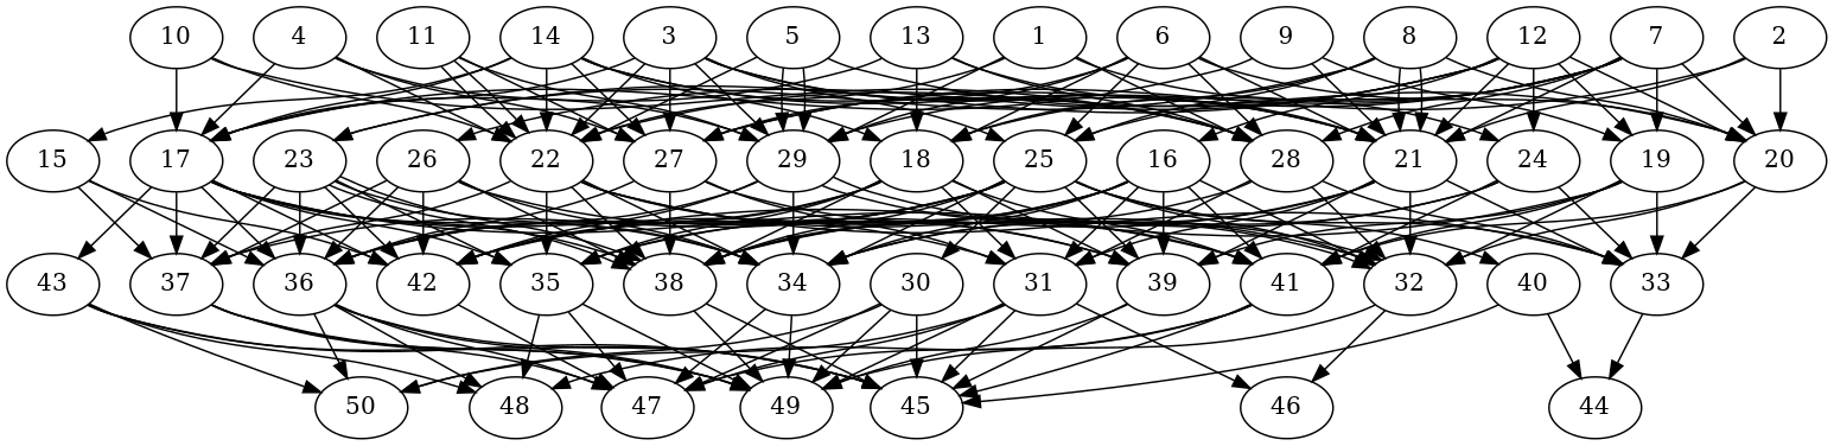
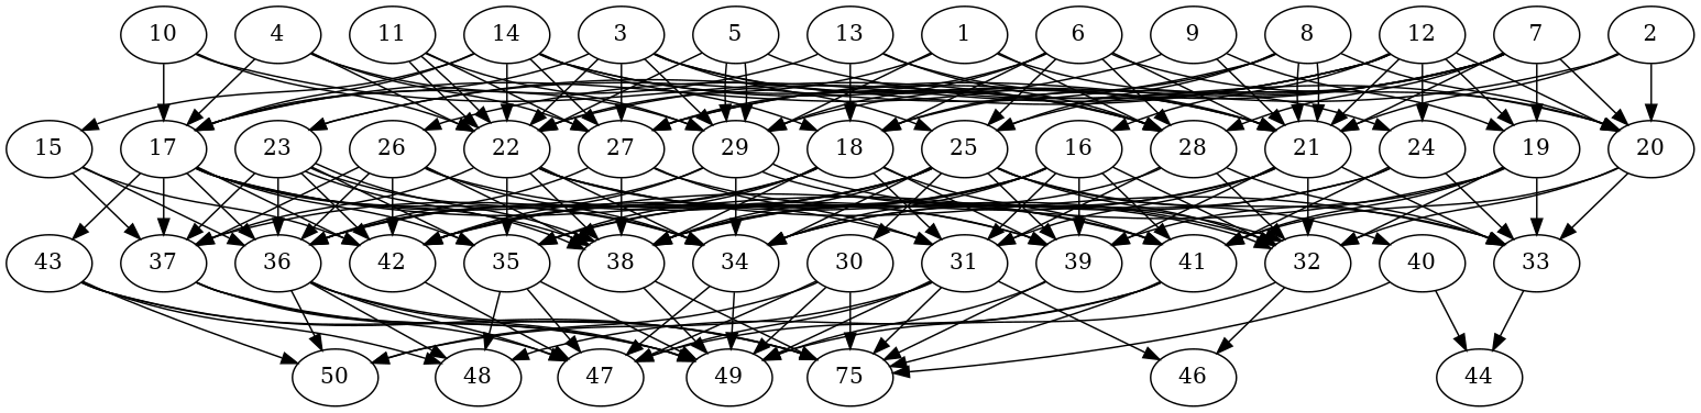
  digraph {
    node [alpha=0.19]
    1 [alpha=0.03 expect_size=9647104]
    22 [alpha=0.18 expect_size=51440640]
    24 [alpha=0.02 expect_size=14050304]
    28 [alpha=0.10 expect_size=44011520]
    29 [alpha=0.02 expect_size=5744640]
    37 [expect_size=30273536]
    32 [alpha=0.04 expect_size=38392832]
    34 [alpha=0.18 expect_size=26039296]
    35 [alpha=0.12 expect_size=31108096]
    38 [alpha=0.16 expect_size=29626368]
    39 [expect_size=7121920]
    33 [alpha=0.08 expect_size=32595968]
    41 [alpha=0.01 expect_size=15059968]
    31 [alpha=0.02 expect_size=10865664]
    36 [alpha=0.09 expect_size=40119296]
    42 [alpha=0.16 expect_size=19239936]
-   45 [alpha=0.10 expect_size=44697600]
+   45 [alpha=0.10 expect_size=44697600 label=75]
    47 [alpha=0.06 expect_size=47866880]
    49 [alpha=0.15 expect_size=34235392]
    46 [expect_size=25707520]
    48 [alpha=0.10 expect_size=44838912]
    44 [expect_size=49006592]
    50 [alpha=0.04 expect_size=32835584]
    2 [expect_size=32447488]
    20 [alpha=0.17 expect_size=12292096]
    21 [alpha=0.12 expect_size=24323072]
    27 [alpha=0.20 expect_size=48659456]
    3 [alpha=0.05 expect_size=37809152]
    17 [alpha=0.18 expect_size=33275904]
    25 [alpha=0.04 expect_size=22555648]
    43 [alpha=0.15 expect_size=29526016]
    30 [alpha=0.02 expect_size=17179648]
    40 [alpha=0.06 expect_size=10868736]
    4 [alpha=0.18 expect_size=17626112]
    5 [alpha=0.20 expect_size=44745728]
    6 [alpha=0.08 expect_size=29630464]
    18 [alpha=0.04 expect_size=22854656]
    7 [alpha=0.16 expect_size=33296384]
    19 [alpha=0.05 expect_size=22023168]
    8 [alpha=0.20 expect_size=21373952]
    23 [alpha=0.17 expect_size=17268736]
    9 [alpha=0.16 expect_size=6162432]
    10 [alpha=0.05 expect_size=26622976]
    11 [alpha=0.11 expect_size=51973120]
    12 [alpha=0.06 expect_size=11358208]
    16 [alpha=0.20 expect_size=13889536]
    26 [alpha=0.16 expect_size=48814080]
    13 [expect_size=8331264]
    14 [alpha=0.04 expect_size=19445760]
    15 [alpha=0.11 expect_size=14348288]
    1 -> 22
    1 -> 24
    1 -> 28
    1 -> 29
    22 -> 37
    22 -> 32
    22 -> 34
    22 -> 35
    22 -> 38
    22 -> 39
    22 -> 33
    24 -> 34
    24 -> 38
    24 -> 33
    24 -> 41
    28 -> 32
    28 -> 38
    28 -> 33
    28 -> 31
    29 -> 32
    29 -> 32
    29 -> 34
    29 -> 36
    29 -> 42
    37 -> 45
    37 -> 47
    37 -> 49
    32 -> 49
    32 -> 46
    34 -> 47
    34 -> 49
    35 -> 47
    35 -> 49
    35 -> 48
    38 -> 45
    38 -> 49
    39 -> 45
    39 -> 49
    33 -> 44
    41 -> 45
    41 -> 47
    41 -> 48
    31 -> 45
    31 -> 47
    31 -> 49
    31 -> 46
    31 -> 50
    36 -> 45
    36 -> 47
    36 -> 49
    36 -> 48
    36 -> 50
    42 -> 47
    2 -> 20
    2 -> 21
    2 -> 27
    20 -> 32
    20 -> 33
    20 -> 41
    21 -> 32
    21 -> 34
    21 -> 35
    21 -> 39
    21 -> 33
    21 -> 31
    27 -> 38
    27 -> 41
    27 -> 31
    27 -> 36
    3 -> 22
    3 -> 28
    3 -> 29
    3 -> 21
    3 -> 27
    3 -> 17
    3 -> 25
    17 -> 37
    17 -> 34
    17 -> 35
    17 -> 38
    17 -> 41
    17 -> 31
    17 -> 36
    17 -> 42
    17 -> 43
    25 -> 37
    25 -> 32
    25 -> 34
    25 -> 38
    25 -> 39
    25 -> 33
    25 -> 36
    25 -> 42
    25 -> 30
    25 -> 40
    43 -> 45
    43 -> 49
    43 -> 48
    43 -> 50
    30 -> 45
    30 -> 47
    30 -> 49
    30 -> 50
    40 -> 45
    40 -> 44
    4 -> 22
    4 -> 29
    4 -> 27
    4 -> 17
    5 -> 22
    5 -> 29
    5 -> 29
    5 -> 20
    6 -> 28
    6 -> 29
    6 -> 20
    6 -> 21
    6 -> 27
    6 -> 25
    6 -> 18
    18 -> 35
    18 -> 38
    18 -> 39
    18 -> 41
    18 -> 31
    18 -> 36
    18 -> 42
    7 -> 28
    7 -> 29
    7 -> 20
    7 -> 21
    7 -> 27
    7 -> 25
    7 -> 18
    7 -> 19
    19 -> 32
    19 -> 39
    19 -> 33
    19 -> 41
    19 -> 42
    8 -> 20
    8 -> 21
    8 -> 21
    8 -> 25
    8 -> 18
    8 -> 23
    23 -> 37
    23 -> 34
    23 -> 35
    23 -> 38
    23 -> 38
    23 -> 36
    23 -> 42
    9 -> 21
    9 -> 17
    9 -> 19
    10 -> 22
    10 -> 28
    10 -> 17
    11 -> 22
    11 -> 22
    11 -> 29
    11 -> 27
    12 -> 22
    12 -> 24
    12 -> 20
    12 -> 21
    12 -> 19
    12 -> 23
    12 -> 16
    12 -> 26
    16 -> 32
    16 -> 34
    16 -> 35
    16 -> 38
    16 -> 39
    16 -> 41
    16 -> 31
    16 -> 42
    26 -> 37
    26 -> 34
    26 -> 38
    26 -> 39
    26 -> 36
    26 -> 42
    13 -> 28
    13 -> 21
    13 -> 17
    13 -> 18
    14 -> 22
    14 -> 28
    14 -> 21
    14 -> 27
    14 -> 17
    14 -> 18
    14 -> 15
    15 -> 37
    15 -> 36
    15 -> 42
  }
